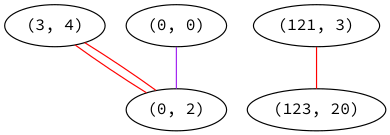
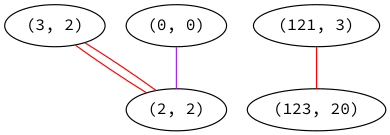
  graph {
    fontname="Source Code Pro"
    node [fontname="Source Code Pro"]
    edge [color=red fontname="Source Code Pro" weight=1]
-   "(3, 2)" [label="(3, 4)"]
-   "(2, 2)" [label="(0, 2)"]
+   "(3, 2)"
+   "(2, 2)"
    "(121, 3)"
    "(123, 20)"
    "(0, 0)"
    "(3, 2)" -- "(2, 2)"
    "(3, 2)" -- "(2, 2)"
    "(121, 3)" -- "(123, 20)"
    "(0, 0)" -- "(2, 2)" [color=purple weight=4]
  }
